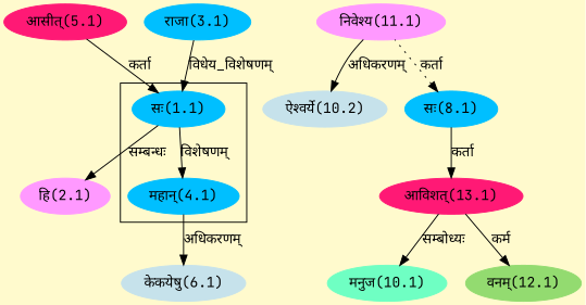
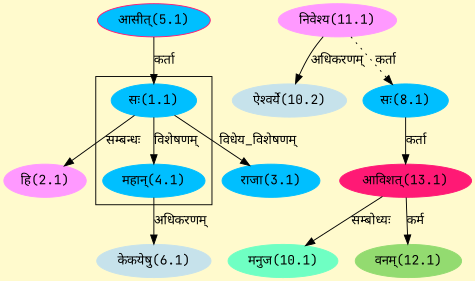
  digraph {
    bgcolor=lemonchiffon1
    compound=true
    fontname="JetBrains Mono"
    rankdir=BT
    node [color="#00BFFF" fontname="JetBrains Mono" style=filled]
    edge [dir=back fontname="JetBrains Mono"]
    n1 [label="महान्(4.1)"]
    n2 [label="सः(1.1)"]
-   n3 [color="#FF1975" label="आसीत्(5.1)"]
+   n3 [color="#FF1975" label="आसीत्(5.1)" fillcolor="#00BFFF"]
    n4 [color="#FF99FF" label="हि(2.1)"]
    n5 [label="राजा(3.1)"]
    n6 [color="#C6E2EB" label="केकयेषु(6.1)"]
    n7 [label="सः(8.1)"]
    n8 [color="#FF99FF" label="निवेश्य(11.1)"]
    n9 [color="#FF1975" label="आविशत्(13.1)"]
    n10 [color="#6FFFC3" label="मनुज(10.1)"]
    n11 [color="#C6E2EB" label="ऐश्वर्ये(10.2)"]
    n12 [color="#93DB70" label="वनम्(12.1)"]
    subgraph cluster_1 {
      n1
      n2
    }
    n1 -> n2 [label="विशेषणम्"]
    n2 -> n3 [label="कर्ता"]
    n4 -> n2 [label="सम्बन्धः"]
-   n2 -> n5 [label="विधेय_विशेषणम्"]
+   n5 -> n2 [label="विधेय_विशेषणम्"]
    n6 -> n1 [label="अधिकरणम्"]
    n7 -> n8 [label="कर्ता" style=dotted]
    n9 -> n7 [label="कर्ता"]
    n10 -> n9 [label="सम्बोध्यः"]
    n11 -> n8 [label="अधिकरणम्"]
    n12 -> n9 [label="कर्म"]
  }
